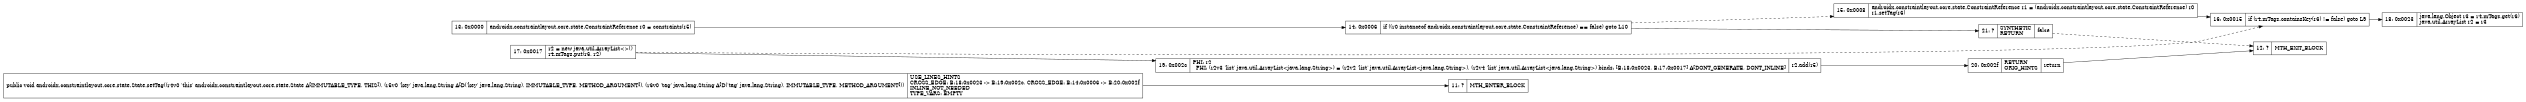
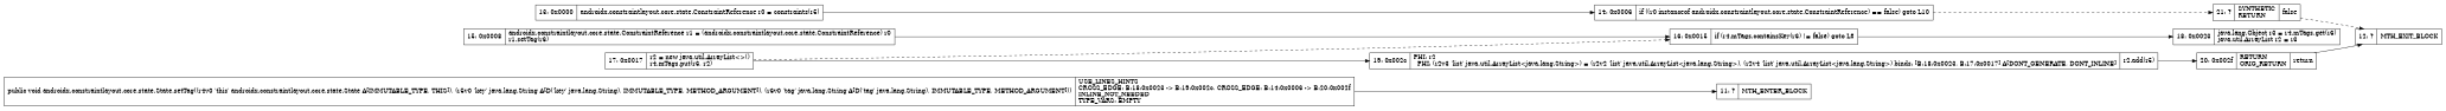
  digraph {
    rankdir=LR
    node [shape=record]
    n1 [label="{11\:\ ?|MTH_ENTER_BLOCK\l}"]
    n2 [label="{13\:\ 0x0000|androidx.constraintlayout.core.state.ConstraintReference r0 = constraints(r5)\l}"]
    n3 [label="{14\:\ 0x0006|if ((r0 instanceof androidx.constraintlayout.core.state.ConstraintReference) == false) goto L10\l}"]
    n4 [label="{15\:\ 0x0008|androidx.constraintlayout.core.state.ConstraintReference r1 = (androidx.constraintlayout.core.state.ConstraintReference) r0\lr1.setTag(r6)\l}"]
    n5 [label="{21\:\ ?|SYNTHETIC\lRETURN\l|false\l}"]
    n6 [label="{16\:\ 0x0015|if (r4.mTags.containsKey(r6) != false) goto L9\l}"]
    n7 [label="{12\:\ ?|MTH_EXIT_BLOCK\l}"]
    n8 [label="{18\:\ 0x0023|java.lang.Object r3 = r4.mTags.get(r6)\ljava.util.ArrayList r2 = r3\l}"]
    n9 [label="{17\:\ 0x0017|r2 = new java.util.ArrayList\<\>()\lr4.mTags.put(r6, r2)\l}"]
    n10 [label="{19\:\ 0x002c|PHI: r2 \l  PHI: (r2v3 'list' java.util.ArrayList\<java.lang.String\>) = (r2v2 'list' java.util.ArrayList\<java.lang.String\>), (r2v4 'list' java.util.ArrayList\<java.lang.String\>) binds: [B:18:0x0023, B:17:0x0017] A[DONT_GENERATE, DONT_INLINE]\l|r2.add(r5)\l}"]
-   n11 [label="{20\:\ 0x002f|RETURN\lORIG_HINTS\l|return\l}"]
+   n11 [label="{20\:\ 0x002f|RETURN\lORIG_RETURN\l|return\l}"]
    n12 [label="{public void androidx.constraintlayout.core.state.State.setTag((r4v0 'this' androidx.constraintlayout.core.state.State A[IMMUTABLE_TYPE, THIS]), (r5v0 'key' java.lang.String A[D('key' java.lang.String), IMMUTABLE_TYPE, METHOD_ARGUMENT]), (r6v0 'tag' java.lang.String A[D('tag' java.lang.String), IMMUTABLE_TYPE, METHOD_ARGUMENT]))  | USE_LINES_HINTS\lCROSS_EDGE: B:18:0x0023 \-\> B:19:0x002c, CROSS_EDGE: B:14:0x0006 \-\> B:20:0x002f\lINLINE_NOT_NEEDED\lTYPE_VARS: EMPTY\l}"]
    n2 -> n3
-   n3 -> n4 [style=dashed]
-   n3 -> n5
+   n3 -> n5 [style=dashed]
    n4 -> n6
    n5 -> n7 [style=dashed]
    n6 -> n8
    n9 -> n6 [style=dashed]
    n9 -> n10
    n10 -> n11
    n11 -> n7
    n12 -> n1
  }
